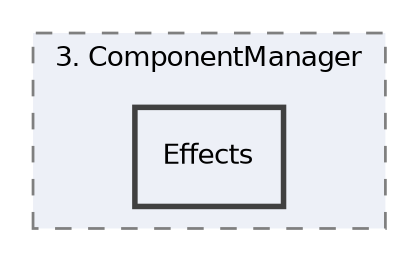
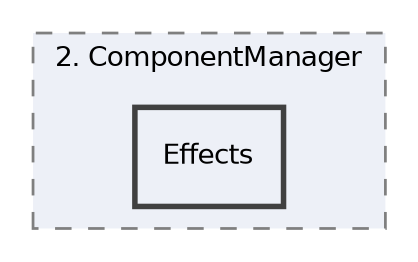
  digraph {
    compound=true
    n1 [color=grey25 fillcolor="#edf0f7" fontname=Helvetica fontsize=10 label=Effects shape=box style="filled,bold,"]
    subgraph cluster_1 {
      bgcolor="#edf0f7"
      fontname=Helvetica
      fontsize=10
-     label="3. ComponentManager"
+     label="2. ComponentManager"
      pencolor=grey50
      style="filled,dashed,"
      n1
    }
  }
